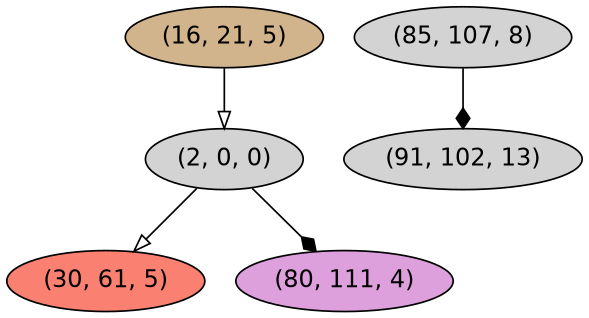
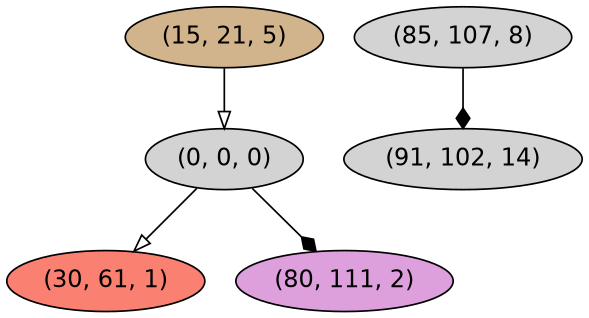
  digraph {
    fontname="DejaVu Sans"
    node [fillcolor=lightgrey fontname="DejaVu Sans" style=filled]
    edge [arrowhead=onormal fontname="DejaVu Sans"]
-   "(30, 61, 5)" [fillcolor=salmon]
-   "(0, 0, 0)" [label="(2, 0, 0)"]
-   "(80, 111, 4)" [fillcolor=plum]
-   "(16, 21, 5)" [fillcolor=tan]
+   "(30, 61, 5)" [fillcolor=salmon label="(30, 61, 1)"]
+   "(0, 0, 0)"
+   "(80, 111, 4)" [fillcolor=plum label="(80, 111, 2)"]
+   "(16, 21, 5)" [fillcolor=tan label="(15, 21, 5)"]
    "(85, 107, 8)"
-   "(91, 102, 13)"
+   "(91, 102, 13)" [label="(91, 102, 14)"]
    "(0, 0, 0)" -> "(30, 61, 5)"
    "(0, 0, 0)" -> "(80, 111, 4)" [arrowhead=diamond]
    "(16, 21, 5)" -> "(0, 0, 0)"
    "(85, 107, 8)" -> "(91, 102, 13)" [arrowhead=diamond]
  }
